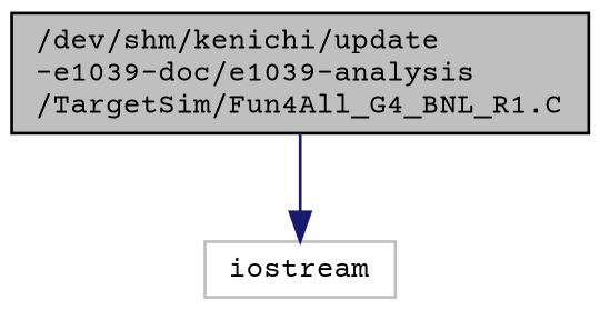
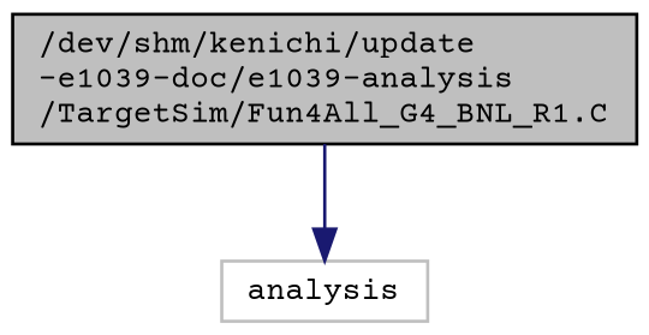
  digraph {
    fontname="Courier Prime"
    node [fontname="Courier Prime" fontsize=10 shape=record]
    n1 [color=black fillcolor=grey75 fontcolor=black height=0.2 label="/dev/shm/kenichi/update\l-e1039-doc/e1039-analysis\l/TargetSim/Fun4All_G4_BNL_R1.C" style=filled width=0.4]
-   n2 [color=grey75 height=0.2 label=iostream width=0.4]
+   n2 [color=grey75 height=0.2 label=analysis width=0.4]
    n1 -> n2 [color=midnightblue fontname="Courier Prime" fontsize=10 labelfontname=FreeSans labelfontsize=10 style=solid]
  }
